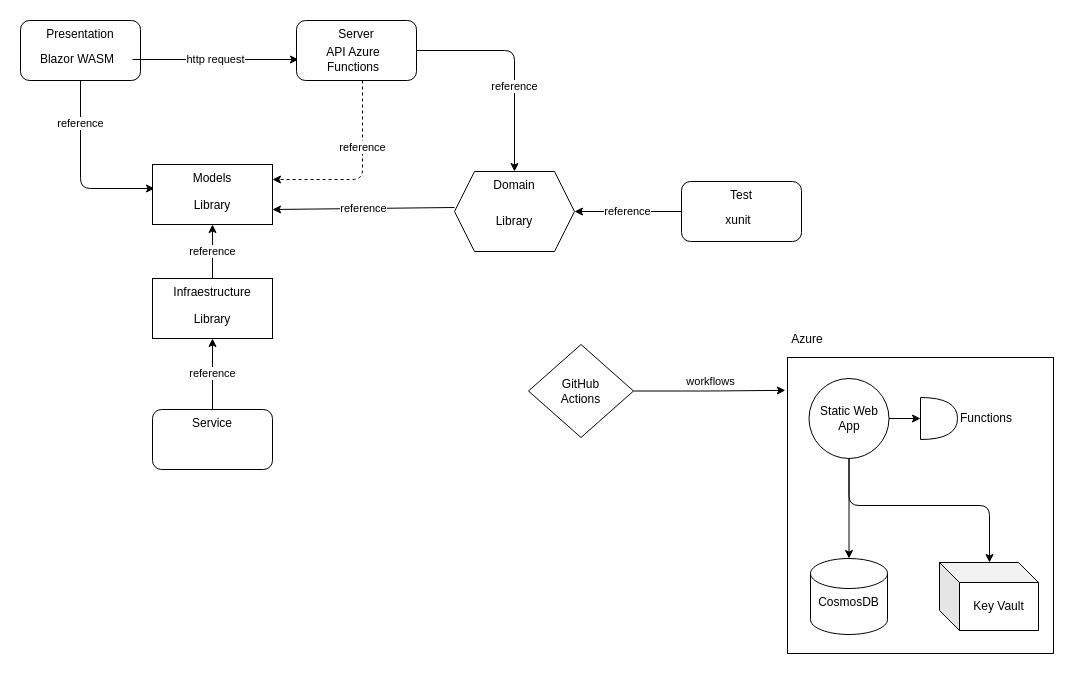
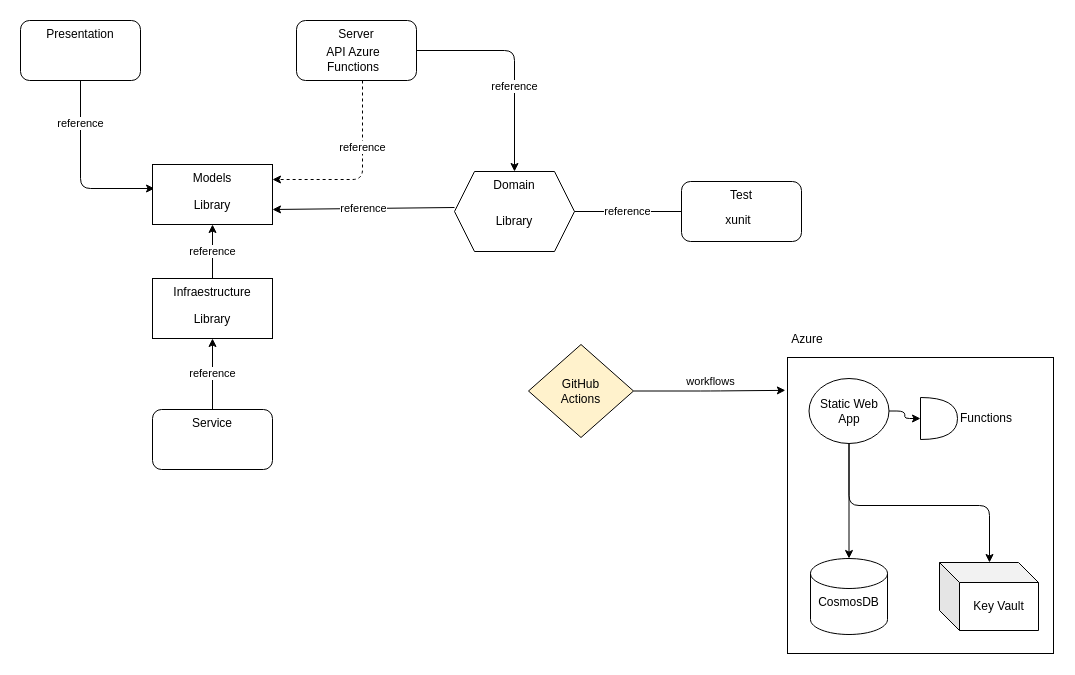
  <mxCell id="0" />
  <mxCell id="1" parent="0" />
  <mxCell id="2" value="reference" style="edgeStyle=orthogonalEdgeStyle;html=1;entryX=0.017;entryY=0.4;entryDx=0;entryDy=0;entryPerimeter=0;" parent="1" source="3" target="16" edge="1"><mxGeometry x="-0.528" relative="1" as="geometry"><Array as="points"><mxPoint x="80" y="188" /></Array><mxPoint as="offset" /></mxGeometry></mxCell>
  <mxCell id="3" value="Presentation" style="rounded=1;whiteSpace=wrap;html=1;horizontal=1;verticalAlign=top;" parent="1" vertex="1"><mxGeometry x="20" y="20" width="120" height="60" as="geometry" /></mxCell>
- <mxCell id="4" value="http request" style="edgeStyle=none;html=1;" parent="1" source="5" target="9" edge="1"><mxGeometry relative="1" as="geometry" /></mxCell>
- <mxCell id="5" value="Blazor WASM" style="text;html=1;strokeColor=none;fillColor=none;align=center;verticalAlign=middle;whiteSpace=wrap;rounded=0;" parent="1" vertex="1"><mxGeometry x="22" y="49" width="110" height="20" as="geometry" /></mxCell>
  <mxCell id="6" value="reference" style="edgeStyle=orthogonalEdgeStyle;html=1;entryX=1;entryY=0.25;entryDx=0;entryDy=0;dashed=1;" parent="1" source="8" target="16" edge="1"><mxGeometry x="-0.291" relative="1" as="geometry"><Array as="points"><mxPoint x="362" y="179" /></Array><mxPoint as="offset" /></mxGeometry></mxCell>
  <mxCell id="7" value="reference" style="edgeStyle=orthogonalEdgeStyle;html=1;entryX=0.5;entryY=0;entryDx=0;entryDy=0;" parent="1" source="8" target="14" edge="1"><mxGeometry x="0.223" relative="1" as="geometry"><mxPoint as="offset" /></mxGeometry></mxCell>
  <mxCell id="8" value="Server" style="rounded=1;whiteSpace=wrap;html=1;horizontal=1;verticalAlign=top;" parent="1" vertex="1"><mxGeometry x="296" y="20" width="120" height="60" as="geometry" /></mxCell>
  <mxCell id="9" value="API Azure Functions" style="text;html=1;strokeColor=none;fillColor=none;align=center;verticalAlign=middle;whiteSpace=wrap;rounded=0;" parent="1" vertex="1"><mxGeometry x="298" y="49" width="110" height="20" as="geometry" /></mxCell>
  <mxCell id="10" value="reference" style="edgeStyle=orthogonalEdgeStyle;html=1;entryX=0.5;entryY=1;entryDx=0;entryDy=0;" parent="1" source="11" target="16" edge="1"><mxGeometry relative="1" as="geometry" /></mxCell>
  <mxCell id="11" value="Infraestructure" style="rounded=0;whiteSpace=wrap;html=1;verticalAlign=top;" parent="1" vertex="1"><mxGeometry x="152" y="278" width="120" height="60" as="geometry" /></mxCell>
  <mxCell id="12" value="Library" style="text;html=1;strokeColor=none;fillColor=none;align=center;verticalAlign=middle;whiteSpace=wrap;rounded=0;" parent="1" vertex="1"><mxGeometry x="157" y="309" width="110" height="20" as="geometry" /></mxCell>
  <mxCell id="13" value="reference" style="html=1;entryX=1;entryY=0.75;entryDx=0;entryDy=0;" parent="1" target="16" edge="1"><mxGeometry relative="1" as="geometry"><mxPoint x="454" y="207" as="sourcePoint" /><mxPoint x="276" y="207" as="targetPoint" /></mxGeometry></mxCell>
  <mxCell id="14" value="Domain" style="shape=hexagon;perimeter=hexagonPerimeter2;whiteSpace=wrap;html=1;fixedSize=1;verticalAlign=top;" parent="1" vertex="1"><mxGeometry x="454" y="171" width="120" height="80" as="geometry" /></mxCell>
  <mxCell id="15" value="Library" style="text;html=1;strokeColor=none;fillColor=none;align=center;verticalAlign=middle;whiteSpace=wrap;rounded=0;" parent="1" vertex="1"><mxGeometry x="468" y="211" width="92" height="20" as="geometry" /></mxCell>
  <mxCell id="16" value="Models" style="rounded=0;whiteSpace=wrap;html=1;verticalAlign=top;" parent="1" vertex="1"><mxGeometry x="152" y="164" width="120" height="60" as="geometry" /></mxCell>
  <mxCell id="17" value="Library" style="text;html=1;strokeColor=none;fillColor=none;align=center;verticalAlign=middle;whiteSpace=wrap;rounded=0;" parent="1" vertex="1"><mxGeometry x="157" y="195" width="110" height="20" as="geometry" /></mxCell>
  <mxCell id="18" value="reference" style="edgeStyle=orthogonalEdgeStyle;html=1;entryX=0.5;entryY=1;entryDx=0;entryDy=0;" parent="1" source="19" target="11" edge="1"><mxGeometry relative="1" as="geometry" /></mxCell>
  <mxCell id="19" value="Service" style="rounded=1;whiteSpace=wrap;html=1;horizontal=1;verticalAlign=top;" parent="1" vertex="1"><mxGeometry x="152" y="409" width="120" height="60" as="geometry" /></mxCell>
- <mxCell id="20" value="reference" style="edgeStyle=orthogonalEdgeStyle;html=1;entryX=1;entryY=0.5;entryDx=0;entryDy=0;" parent="1" source="21" target="14" edge="1"><mxGeometry relative="1" as="geometry" /></mxCell>
+ <mxCell id="20" value="reference" style="edgeStyle=orthogonalEdgeStyle;html=1;entryX=1;entryY=0.5;entryDx=0;entryDy=0;endArrow=none;" parent="1" source="21" target="14" edge="1"><mxGeometry relative="1" as="geometry" /></mxCell>
  <mxCell id="21" value="Test" style="rounded=1;whiteSpace=wrap;html=1;horizontal=1;verticalAlign=top;" parent="1" vertex="1"><mxGeometry x="681" y="181" width="120" height="60" as="geometry" /></mxCell>
  <mxCell id="22" value="xunit" style="text;html=1;strokeColor=none;fillColor=none;align=center;verticalAlign=middle;whiteSpace=wrap;rounded=0;" parent="1" vertex="1"><mxGeometry x="683" y="210" width="110" height="20" as="geometry" /></mxCell>
  <mxCell id="23" value="" style="rounded=0;whiteSpace=wrap;html=1;verticalAlign=top;" parent="1" vertex="1"><mxGeometry x="787" y="357" width="266" height="296" as="geometry" /></mxCell>
  <mxCell id="24" value="Azure" style="text;html=1;strokeColor=none;fillColor=none;align=center;verticalAlign=middle;whiteSpace=wrap;rounded=0;" parent="1" vertex="1"><mxGeometry x="787" y="329" width="40" height="20" as="geometry" /></mxCell>
  <mxCell id="25" value="CosmosDB" style="shape=cylinder3;whiteSpace=wrap;html=1;boundedLbl=1;backgroundOutline=1;size=15;verticalAlign=top;" parent="1" vertex="1"><mxGeometry x="810" y="558" width="77" height="76" as="geometry" /></mxCell>
  <mxCell id="26" value="Key Vault" style="shape=cube;whiteSpace=wrap;html=1;boundedLbl=1;backgroundOutline=1;darkOpacity=0.05;darkOpacity2=0.1;verticalAlign=middle;" parent="1" vertex="1"><mxGeometry x="939" y="562" width="99" height="68" as="geometry" /></mxCell>
  <mxCell id="27" style="edgeStyle=orthogonalEdgeStyle;html=1;" parent="1" source="30" target="26" edge="1"><mxGeometry relative="1" as="geometry"><Array as="points"><mxPoint x="849" y="505" /><mxPoint x="989" y="505" /></Array></mxGeometry></mxCell>
  <mxCell id="28" style="edgeStyle=orthogonalEdgeStyle;html=1;" parent="1" source="30" target="25" edge="1"><mxGeometry relative="1" as="geometry" /></mxCell>
  <mxCell id="29" style="edgeStyle=orthogonalEdgeStyle;html=1;" parent="1" source="30" target="33" edge="1"><mxGeometry relative="1" as="geometry" /></mxCell>
- <mxCell id="30" value="Static Web App" style="ellipse;whiteSpace=wrap;html=1;aspect=fixed;verticalAlign=middle;" parent="1" vertex="1"><mxGeometry x="808.5" y="378" width="80" height="80" as="geometry" /></mxCell>
+ <mxCell id="30" value="Static Web App" style="ellipse;whiteSpace=wrap;html=1;aspect=fixed;verticalAlign=middle;" parent="1" vertex="1"><mxGeometry x="808.5" y="378" width="80" height="65" as="geometry" /></mxCell>
  <mxCell id="31" value="workflows" style="edgeStyle=orthogonalEdgeStyle;html=1;entryX=-0.008;entryY=0.111;entryDx=0;entryDy=0;entryPerimeter=0;" parent="1" source="32" target="23" edge="1"><mxGeometry x="0.018" y="9" relative="1" as="geometry"><mxPoint as="offset" /></mxGeometry></mxCell>
- <mxCell id="32" value="GitHub&lt;br&gt;Actions" style="rhombus;whiteSpace=wrap;html=1;verticalAlign=middle;" parent="1" vertex="1"><mxGeometry x="528" y="344" width="105" height="93" as="geometry" /></mxCell>
+ <mxCell id="32" value="GitHub&lt;br&gt;Actions" style="rhombus;whiteSpace=wrap;html=1;verticalAlign=middle;fillColor=#fff2cc;" parent="1" vertex="1"><mxGeometry x="528" y="344" width="105" height="93" as="geometry" /></mxCell>
  <mxCell id="33" value="" style="shape=or;whiteSpace=wrap;html=1;verticalAlign=middle;" parent="1" vertex="1"><mxGeometry x="920" y="397" width="37" height="42" as="geometry" /></mxCell>
  <mxCell id="34" value="Functions" style="text;html=1;strokeColor=none;fillColor=none;align=center;verticalAlign=middle;whiteSpace=wrap;rounded=0;" parent="1" vertex="1"><mxGeometry x="966" y="408" width="40" height="20" as="geometry" /></mxCell>
